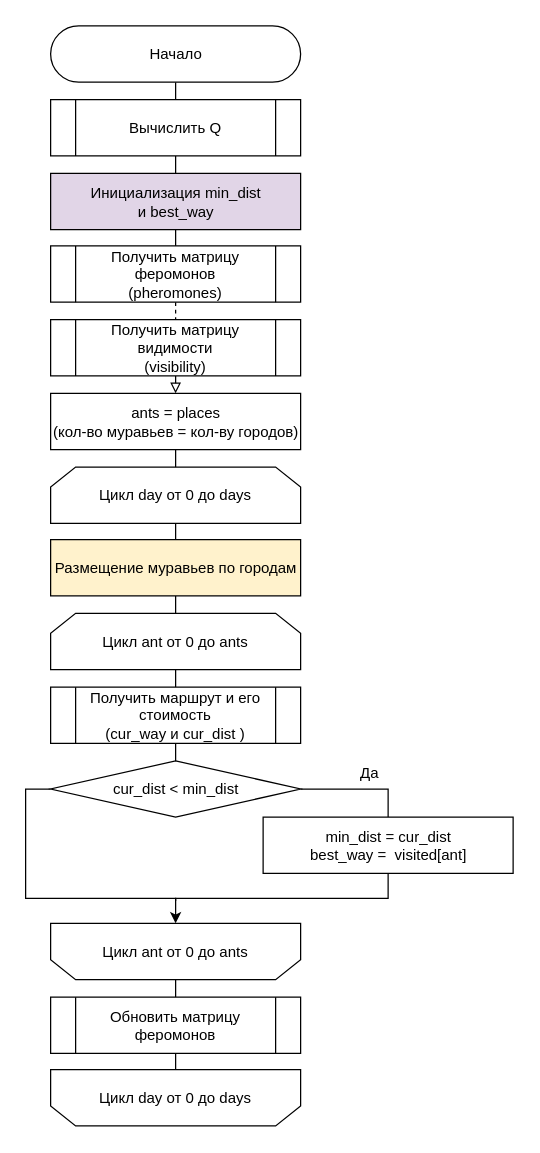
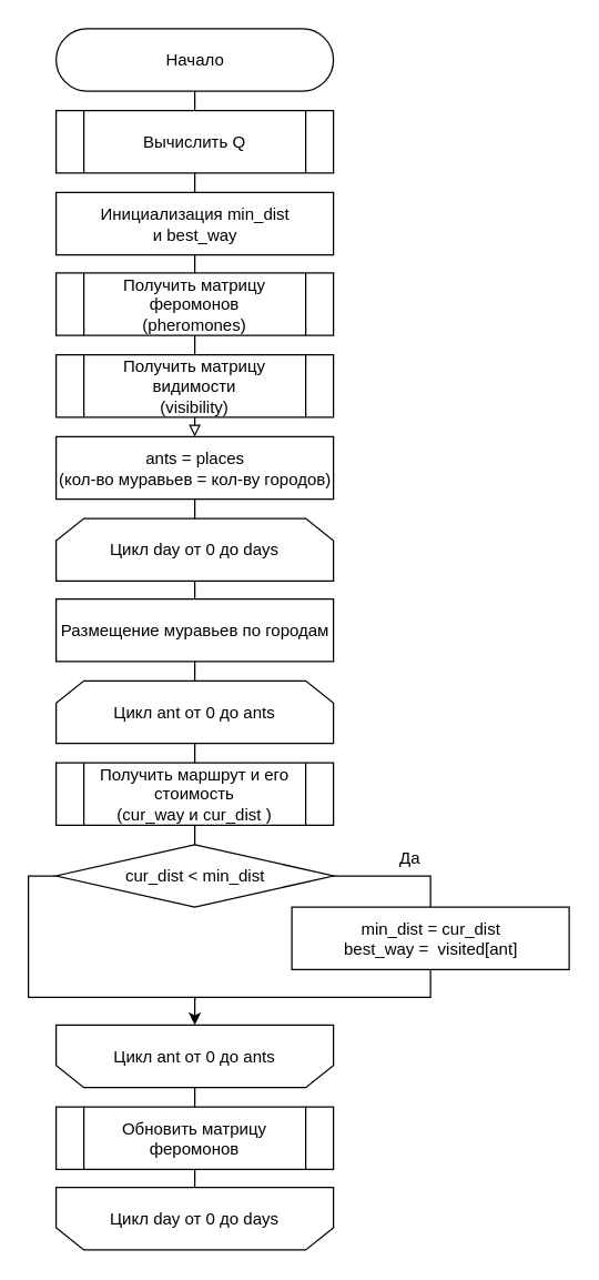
  <mxCell id="0" />
  <mxCell id="1" parent="0" />
  <mxCell id="2" style="edgeStyle=orthogonalEdgeStyle;rounded=0;orthogonalLoop=1;jettySize=auto;html=1;exitX=0.5;exitY=0.5;exitDx=0;exitDy=22.5;exitPerimeter=0;entryX=0.5;entryY=0;entryDx=0;entryDy=0;endArrow=none;endFill=0;" edge="1" parent="1" source="3" target="5"><mxGeometry relative="1" as="geometry" /></mxCell>
  <mxCell id="3" value="Начало" style="html=1;dashed=0;whitespace=wrap;shape=mxgraph.dfd.start" parent="1" vertex="1"><mxGeometry x="40" y="20" width="200" height="45" as="geometry" /></mxCell>
  <mxCell id="4" style="edgeStyle=orthogonalEdgeStyle;rounded=0;orthogonalLoop=1;jettySize=auto;html=1;exitX=0.5;exitY=1;exitDx=0;exitDy=0;entryX=0.5;entryY=0;entryDx=0;entryDy=0;endArrow=none;endFill=0;" edge="1" parent="1" source="5" target="7"><mxGeometry relative="1" as="geometry" /></mxCell>
  <mxCell id="5" value="Вычислить Q" style="shape=process;whiteSpace=wrap;html=1;backgroundOutline=1;" parent="1" vertex="1"><mxGeometry x="40" y="79" width="200" height="45" as="geometry" /></mxCell>
  <mxCell id="6" style="edgeStyle=orthogonalEdgeStyle;rounded=0;orthogonalLoop=1;jettySize=auto;html=1;exitX=0.5;exitY=1;exitDx=0;exitDy=0;entryX=0.5;entryY=0;entryDx=0;entryDy=0;endArrow=none;endFill=0;" edge="1" parent="1" source="7" target="11"><mxGeometry relative="1" as="geometry" /></mxCell>
- <mxCell id="7" value="Инициализация min_dist&lt;br&gt;и best_way" style="html=1;dashed=0;whitespace=wrap;fillColor=#e1d5e7;" parent="1" vertex="1"><mxGeometry x="40" y="138" width="200" height="45" as="geometry" /></mxCell>
+ <mxCell id="7" value="Инициализация min_dist&lt;br&gt;и best_way" style="html=1;dashed=0;whitespace=wrap;" parent="1" vertex="1"><mxGeometry x="40" y="138" width="200" height="45" as="geometry" /></mxCell>
  <mxCell id="8" style="edgeStyle=orthogonalEdgeStyle;rounded=0;orthogonalLoop=1;jettySize=auto;html=1;exitX=0.5;exitY=1;exitDx=0;exitDy=0;entryX=0.5;entryY=0;entryDx=0;entryDy=0;endArrow=block;endFill=0;" edge="1" parent="1" source="9" target="13"><mxGeometry relative="1" as="geometry" /></mxCell>
  <mxCell id="9" value="Получить матрицу видимости&lt;br&gt;(visibility)" style="shape=process;whiteSpace=wrap;html=1;backgroundOutline=1;" parent="1" vertex="1"><mxGeometry x="40" y="255" width="200" height="45" as="geometry" /></mxCell>
- <mxCell id="10" style="edgeStyle=orthogonalEdgeStyle;rounded=0;orthogonalLoop=1;jettySize=auto;html=1;exitX=0.5;exitY=1;exitDx=0;exitDy=0;entryX=0.5;entryY=0;entryDx=0;entryDy=0;endArrow=none;endFill=0;dashed=1;" edge="1" parent="1" source="11" target="9"><mxGeometry relative="1" as="geometry" /></mxCell>
+ <mxCell id="10" style="edgeStyle=orthogonalEdgeStyle;rounded=0;orthogonalLoop=1;jettySize=auto;html=1;exitX=0.5;exitY=1;exitDx=0;exitDy=0;entryX=0.5;entryY=0;entryDx=0;entryDy=0;endArrow=none;endFill=0;" edge="1" parent="1" source="11" target="9"><mxGeometry relative="1" as="geometry" /></mxCell>
  <mxCell id="11" value="Получить матрицу феромонов&lt;br&gt;(pheromones)" style="shape=process;whiteSpace=wrap;html=1;backgroundOutline=1;" parent="1" vertex="1"><mxGeometry x="40" y="196" width="200" height="45" as="geometry" /></mxCell>
  <mxCell id="12" style="edgeStyle=orthogonalEdgeStyle;rounded=0;orthogonalLoop=1;jettySize=auto;html=1;exitX=0.5;exitY=1;exitDx=0;exitDy=0;entryX=0.5;entryY=0;entryDx=0;entryDy=0;endArrow=none;endFill=0;" edge="1" parent="1" source="13" target="15"><mxGeometry relative="1" as="geometry" /></mxCell>
  <mxCell id="13" value="ants = places&lt;br&gt;(кол-во муравьев = кол-ву городов)" style="html=1;dashed=0;whitespace=wrap;" parent="1" vertex="1"><mxGeometry x="40" y="314" width="200" height="45" as="geometry" /></mxCell>
  <mxCell id="14" style="edgeStyle=orthogonalEdgeStyle;rounded=0;orthogonalLoop=1;jettySize=auto;html=1;exitX=0.5;exitY=1;exitDx=0;exitDy=0;entryX=0.5;entryY=0;entryDx=0;entryDy=0;endArrow=none;endFill=0;" edge="1" parent="1" source="15" target="17"><mxGeometry relative="1" as="geometry" /></mxCell>
  <mxCell id="15" value="Цикл day от 0 до days" style="shape=loopLimit;whiteSpace=wrap;html=1;direction=east" parent="1" vertex="1"><mxGeometry x="40" y="373" width="200" height="45" as="geometry" /></mxCell>
  <mxCell id="16" style="edgeStyle=orthogonalEdgeStyle;rounded=0;orthogonalLoop=1;jettySize=auto;html=1;exitX=0.5;exitY=1;exitDx=0;exitDy=0;entryX=0.5;entryY=0;entryDx=0;entryDy=0;endArrow=none;endFill=0;" edge="1" parent="1" source="17" target="19"><mxGeometry relative="1" as="geometry" /></mxCell>
- <mxCell id="17" value="Размещение муравьев по городам" style="html=1;dashed=0;whitespace=wrap;fillColor=#fff2cc;" parent="1" vertex="1"><mxGeometry x="40" y="431" width="200" height="45" as="geometry" /></mxCell>
+ <mxCell id="17" value="Размещение муравьев по городам" style="html=1;dashed=0;whitespace=wrap;" parent="1" vertex="1"><mxGeometry x="40" y="431" width="200" height="45" as="geometry" /></mxCell>
  <mxCell id="18" style="edgeStyle=orthogonalEdgeStyle;rounded=0;orthogonalLoop=1;jettySize=auto;html=1;exitX=0.5;exitY=1;exitDx=0;exitDy=0;entryX=0.5;entryY=0;entryDx=0;entryDy=0;endArrow=none;endFill=0;" edge="1" parent="1" source="19" target="21"><mxGeometry relative="1" as="geometry" /></mxCell>
  <mxCell id="19" value="Цикл ant от 0 до ants" style="shape=loopLimit;whiteSpace=wrap;html=1;direction=east" parent="1" vertex="1"><mxGeometry x="40" y="490" width="200" height="45" as="geometry" /></mxCell>
  <mxCell id="20" style="edgeStyle=orthogonalEdgeStyle;rounded=0;orthogonalLoop=1;jettySize=auto;html=1;exitX=0.5;exitY=1;exitDx=0;exitDy=0;entryX=0.5;entryY=0;entryDx=0;entryDy=0;endArrow=none;endFill=0;" edge="1" parent="1" source="21" target="24"><mxGeometry relative="1" as="geometry" /></mxCell>
  <mxCell id="21" value="Получить маршрут и его стоимость&lt;br&gt;(cur_way и&amp;nbsp;&lt;span style=&quot;&quot;&gt;cur_dist&amp;nbsp;&lt;/span&gt;)" style="shape=process;whiteSpace=wrap;html=1;backgroundOutline=1;" vertex="1" parent="1"><mxGeometry x="40" y="549" width="200" height="45" as="geometry" /></mxCell>
  <mxCell id="22" style="edgeStyle=orthogonalEdgeStyle;rounded=0;orthogonalLoop=1;jettySize=auto;html=1;exitX=1;exitY=0.5;exitDx=0;exitDy=0;entryX=0.5;entryY=0;entryDx=0;entryDy=0;endArrow=none;endFill=0;" edge="1" parent="1" source="24" target="27"><mxGeometry relative="1" as="geometry" /></mxCell>
  <mxCell id="23" style="edgeStyle=orthogonalEdgeStyle;rounded=0;orthogonalLoop=1;jettySize=auto;html=1;exitX=0;exitY=0.5;exitDx=0;exitDy=0;endArrow=none;endFill=0;" edge="1" parent="1" source="24"><mxGeometry relative="1" as="geometry"><mxPoint x="140" y="720" as="targetPoint" /><Array as="points"><mxPoint x="20" y="630" /><mxPoint x="20" y="718" /><mxPoint x="140" y="718" /></Array></mxGeometry></mxCell>
  <mxCell id="24" value="cur_dist &amp;lt; min_dist" style="shape=rhombus;html=1;dashed=0;whitespace=wrap;perimeter=rhombusPerimeter;" vertex="1" parent="1"><mxGeometry x="40" y="608" width="200" height="45" as="geometry" /></mxCell>
  <mxCell id="25" value="Да" style="text;html=1;align=center;verticalAlign=middle;resizable=0;points=[];autosize=1;strokeColor=none;" vertex="1" parent="1"><mxGeometry x="280" y="608" width="30" height="20" as="geometry" /></mxCell>
  <mxCell id="26" style="edgeStyle=orthogonalEdgeStyle;rounded=0;orthogonalLoop=1;jettySize=auto;html=1;exitX=0.5;exitY=1;exitDx=0;exitDy=0;entryX=0.5;entryY=1;entryDx=0;entryDy=0;endArrow=classic;endFill=1;" edge="1" parent="1" source="27" target="29"><mxGeometry relative="1" as="geometry" /></mxCell>
  <mxCell id="27" value="min_dist&amp;nbsp;= cur_dist&lt;br&gt;best_way =&amp;nbsp; visited[ant]" style="html=1;dashed=0;whitespace=wrap;" vertex="1" parent="1"><mxGeometry x="210" y="653" width="200" height="45" as="geometry" /></mxCell>
  <mxCell id="28" style="edgeStyle=orthogonalEdgeStyle;rounded=0;orthogonalLoop=1;jettySize=auto;html=1;exitX=0.5;exitY=0;exitDx=0;exitDy=0;entryX=0.5;entryY=0;entryDx=0;entryDy=0;endArrow=none;endFill=0;" edge="1" parent="1" source="29" target="31"><mxGeometry relative="1" as="geometry" /></mxCell>
  <mxCell id="29" value="Цикл ant от 0 до ants" style="shape=loopLimit;whiteSpace=wrap;html=1;direction=west;" vertex="1" parent="1"><mxGeometry x="40" y="738" width="200" height="45" as="geometry" /></mxCell>
  <mxCell id="30" style="edgeStyle=orthogonalEdgeStyle;rounded=0;orthogonalLoop=1;jettySize=auto;html=1;exitX=0.5;exitY=1;exitDx=0;exitDy=0;entryX=0.5;entryY=1;entryDx=0;entryDy=0;endArrow=none;endFill=0;" edge="1" parent="1" source="31" target="32"><mxGeometry relative="1" as="geometry" /></mxCell>
  <mxCell id="31" value="Обновить матрицу феромонов" style="shape=process;whiteSpace=wrap;html=1;backgroundOutline=1;" vertex="1" parent="1"><mxGeometry x="40" y="797" width="200" height="45" as="geometry" /></mxCell>
  <mxCell id="32" value="Цикл day от 0 до days" style="shape=loopLimit;whiteSpace=wrap;html=1;direction=west;" vertex="1" parent="1"><mxGeometry x="40" y="855" width="200" height="45" as="geometry" /></mxCell>
